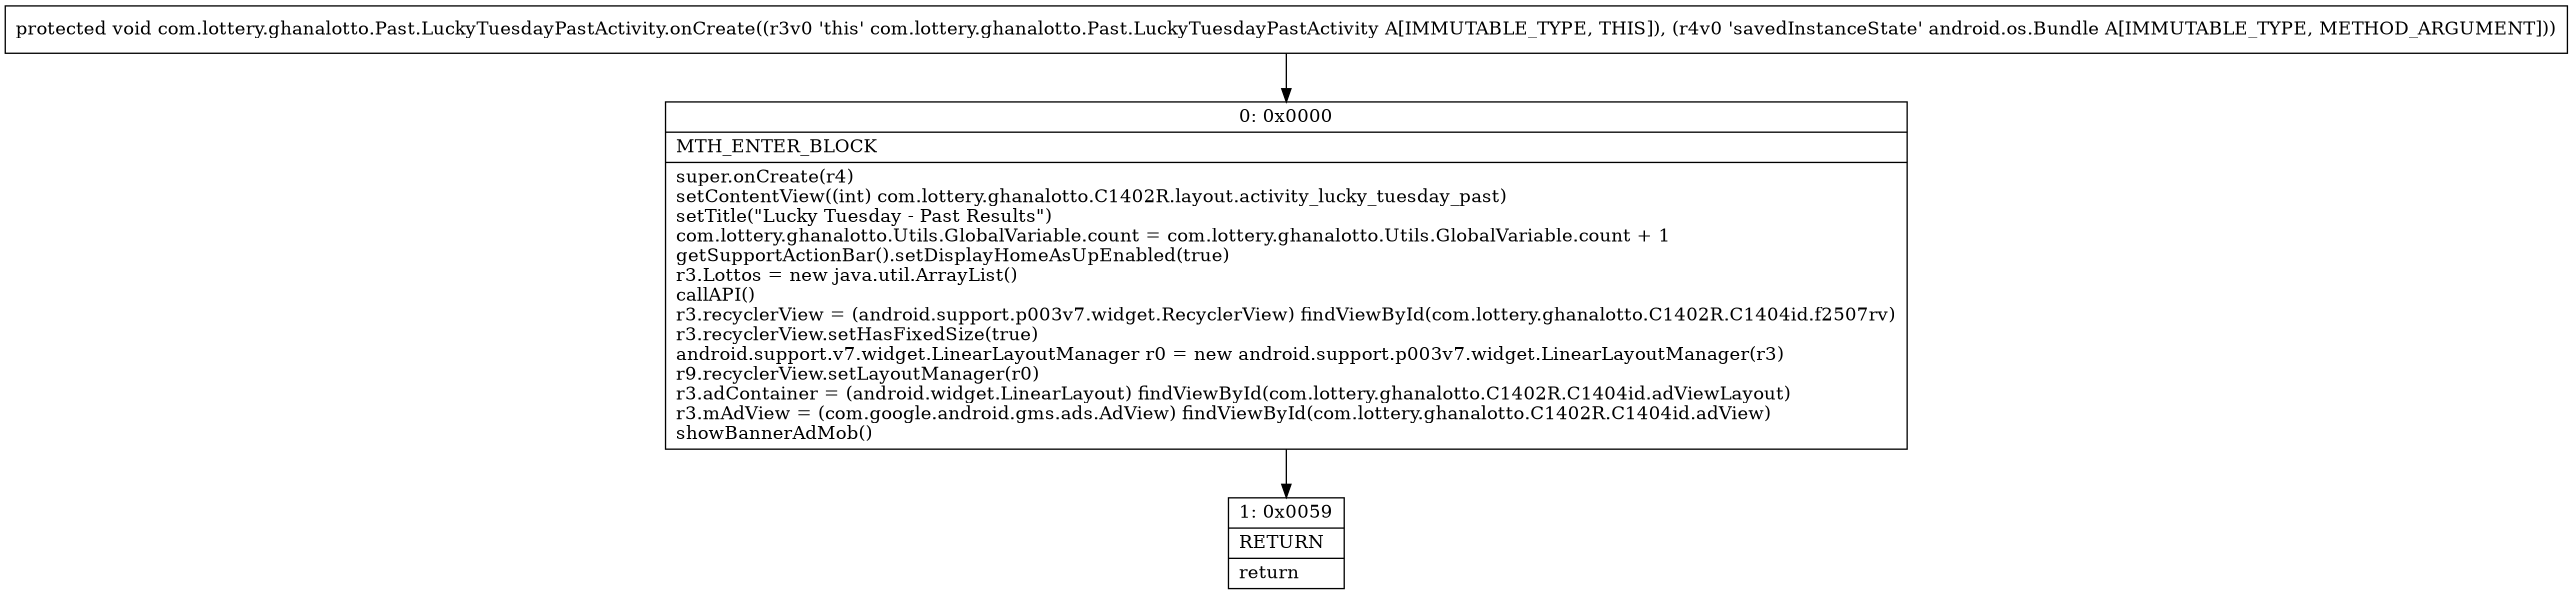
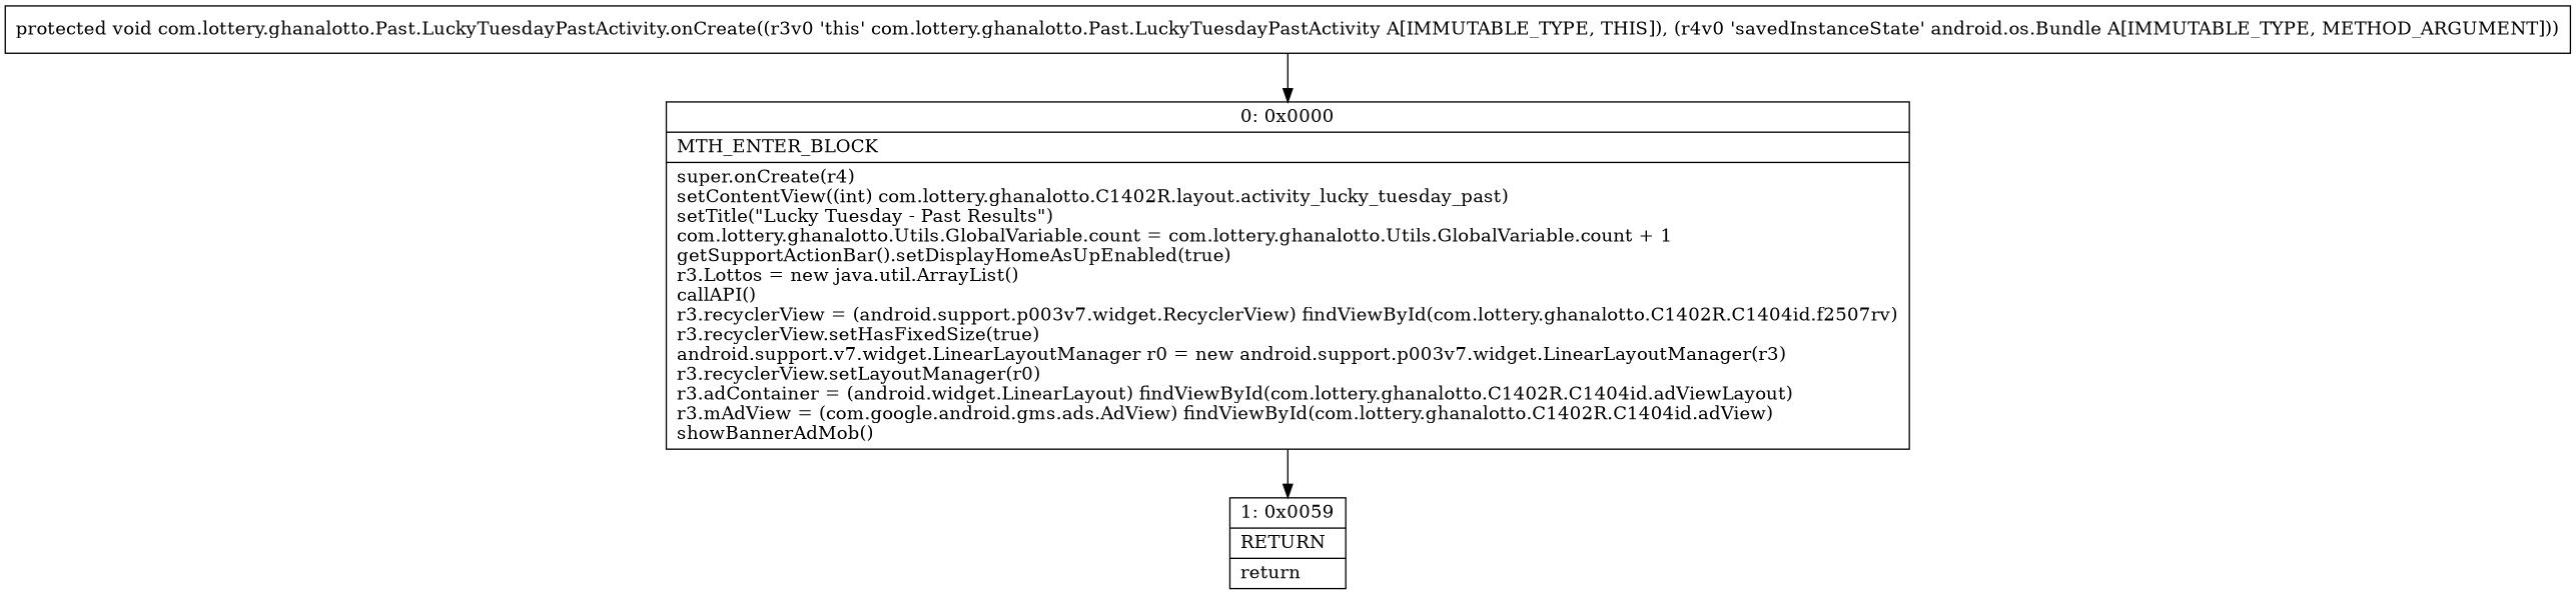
  digraph {
    node [shape=record]
-   n1 [label="{0\:\ 0x0000|MTH_ENTER_BLOCK\l|super.onCreate(r4)\lsetContentView((int) com.lottery.ghanalotto.C1402R.layout.activity_lucky_tuesday_past)\lsetTitle(\"Lucky Tuesday \- Past Results\")\lcom.lottery.ghanalotto.Utils.GlobalVariable.count = com.lottery.ghanalotto.Utils.GlobalVariable.count + 1\lgetSupportActionBar().setDisplayHomeAsUpEnabled(true)\lr3.Lottos = new java.util.ArrayList()\lcallAPI()\lr3.recyclerView = (android.support.p003v7.widget.RecyclerView) findViewById(com.lottery.ghanalotto.C1402R.C1404id.f2507rv)\lr3.recyclerView.setHasFixedSize(true)\landroid.support.v7.widget.LinearLayoutManager r0 = new android.support.p003v7.widget.LinearLayoutManager(r3)\lr9.recyclerView.setLayoutManager(r0)\lr3.adContainer = (android.widget.LinearLayout) findViewById(com.lottery.ghanalotto.C1402R.C1404id.adViewLayout)\lr3.mAdView = (com.google.android.gms.ads.AdView) findViewById(com.lottery.ghanalotto.C1402R.C1404id.adView)\lshowBannerAdMob()\l}"]
+   n1 [label="{0\:\ 0x0000|MTH_ENTER_BLOCK\l|super.onCreate(r4)\lsetContentView((int) com.lottery.ghanalotto.C1402R.layout.activity_lucky_tuesday_past)\lsetTitle(\"Lucky Tuesday \- Past Results\")\lcom.lottery.ghanalotto.Utils.GlobalVariable.count = com.lottery.ghanalotto.Utils.GlobalVariable.count + 1\lgetSupportActionBar().setDisplayHomeAsUpEnabled(true)\lr3.Lottos = new java.util.ArrayList()\lcallAPI()\lr3.recyclerView = (android.support.p003v7.widget.RecyclerView) findViewById(com.lottery.ghanalotto.C1402R.C1404id.f2507rv)\lr3.recyclerView.setHasFixedSize(true)\landroid.support.v7.widget.LinearLayoutManager r0 = new android.support.p003v7.widget.LinearLayoutManager(r3)\lr3.recyclerView.setLayoutManager(r0)\lr3.adContainer = (android.widget.LinearLayout) findViewById(com.lottery.ghanalotto.C1402R.C1404id.adViewLayout)\lr3.mAdView = (com.google.android.gms.ads.AdView) findViewById(com.lottery.ghanalotto.C1402R.C1404id.adView)\lshowBannerAdMob()\l}"]
    n2 [label="{1\:\ 0x0059|RETURN\l|return\l}"]
    n3 [label="{protected void com.lottery.ghanalotto.Past.LuckyTuesdayPastActivity.onCreate((r3v0 'this' com.lottery.ghanalotto.Past.LuckyTuesdayPastActivity A[IMMUTABLE_TYPE, THIS]), (r4v0 'savedInstanceState' android.os.Bundle A[IMMUTABLE_TYPE, METHOD_ARGUMENT])) }"]
    n1 -> n2
    n3 -> n1
  }
